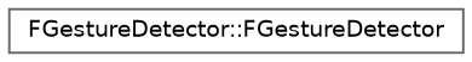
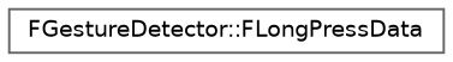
  digraph {
    rankdir=LR
-   n1 [color=grey40 fillcolor=white fontname=Helvetica fontsize=10 height=0.2 label="FGestureDetector::FGestureDetector" shape=box style=filled width=0.4]
+   n1 [color=grey40 fillcolor=white fontname=Helvetica fontsize=10 height=0.2 label="FGestureDetector::FLongPressData" shape=box style=filled width=0.4]
  }
